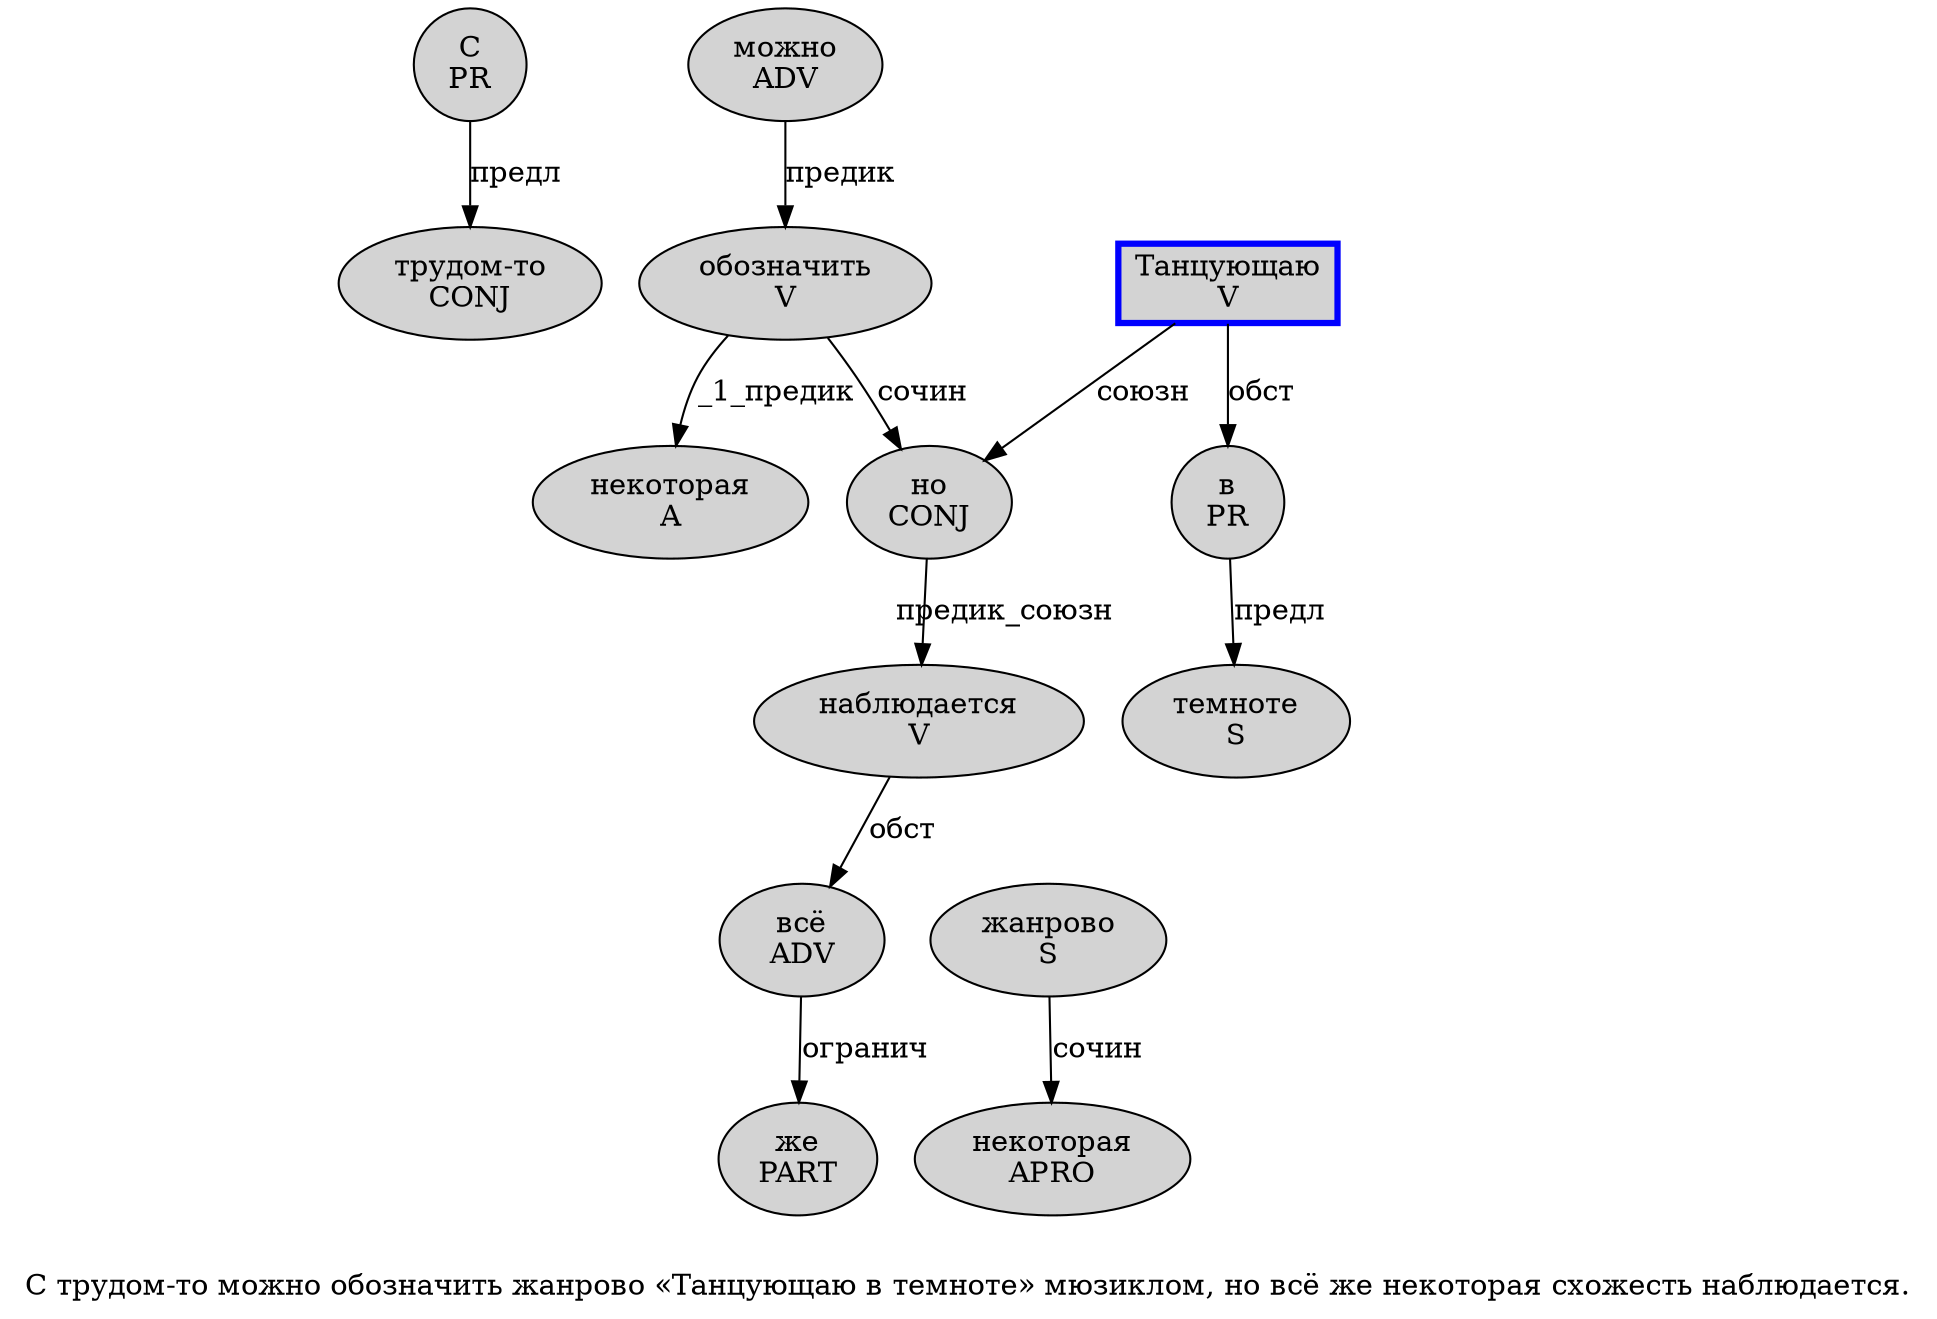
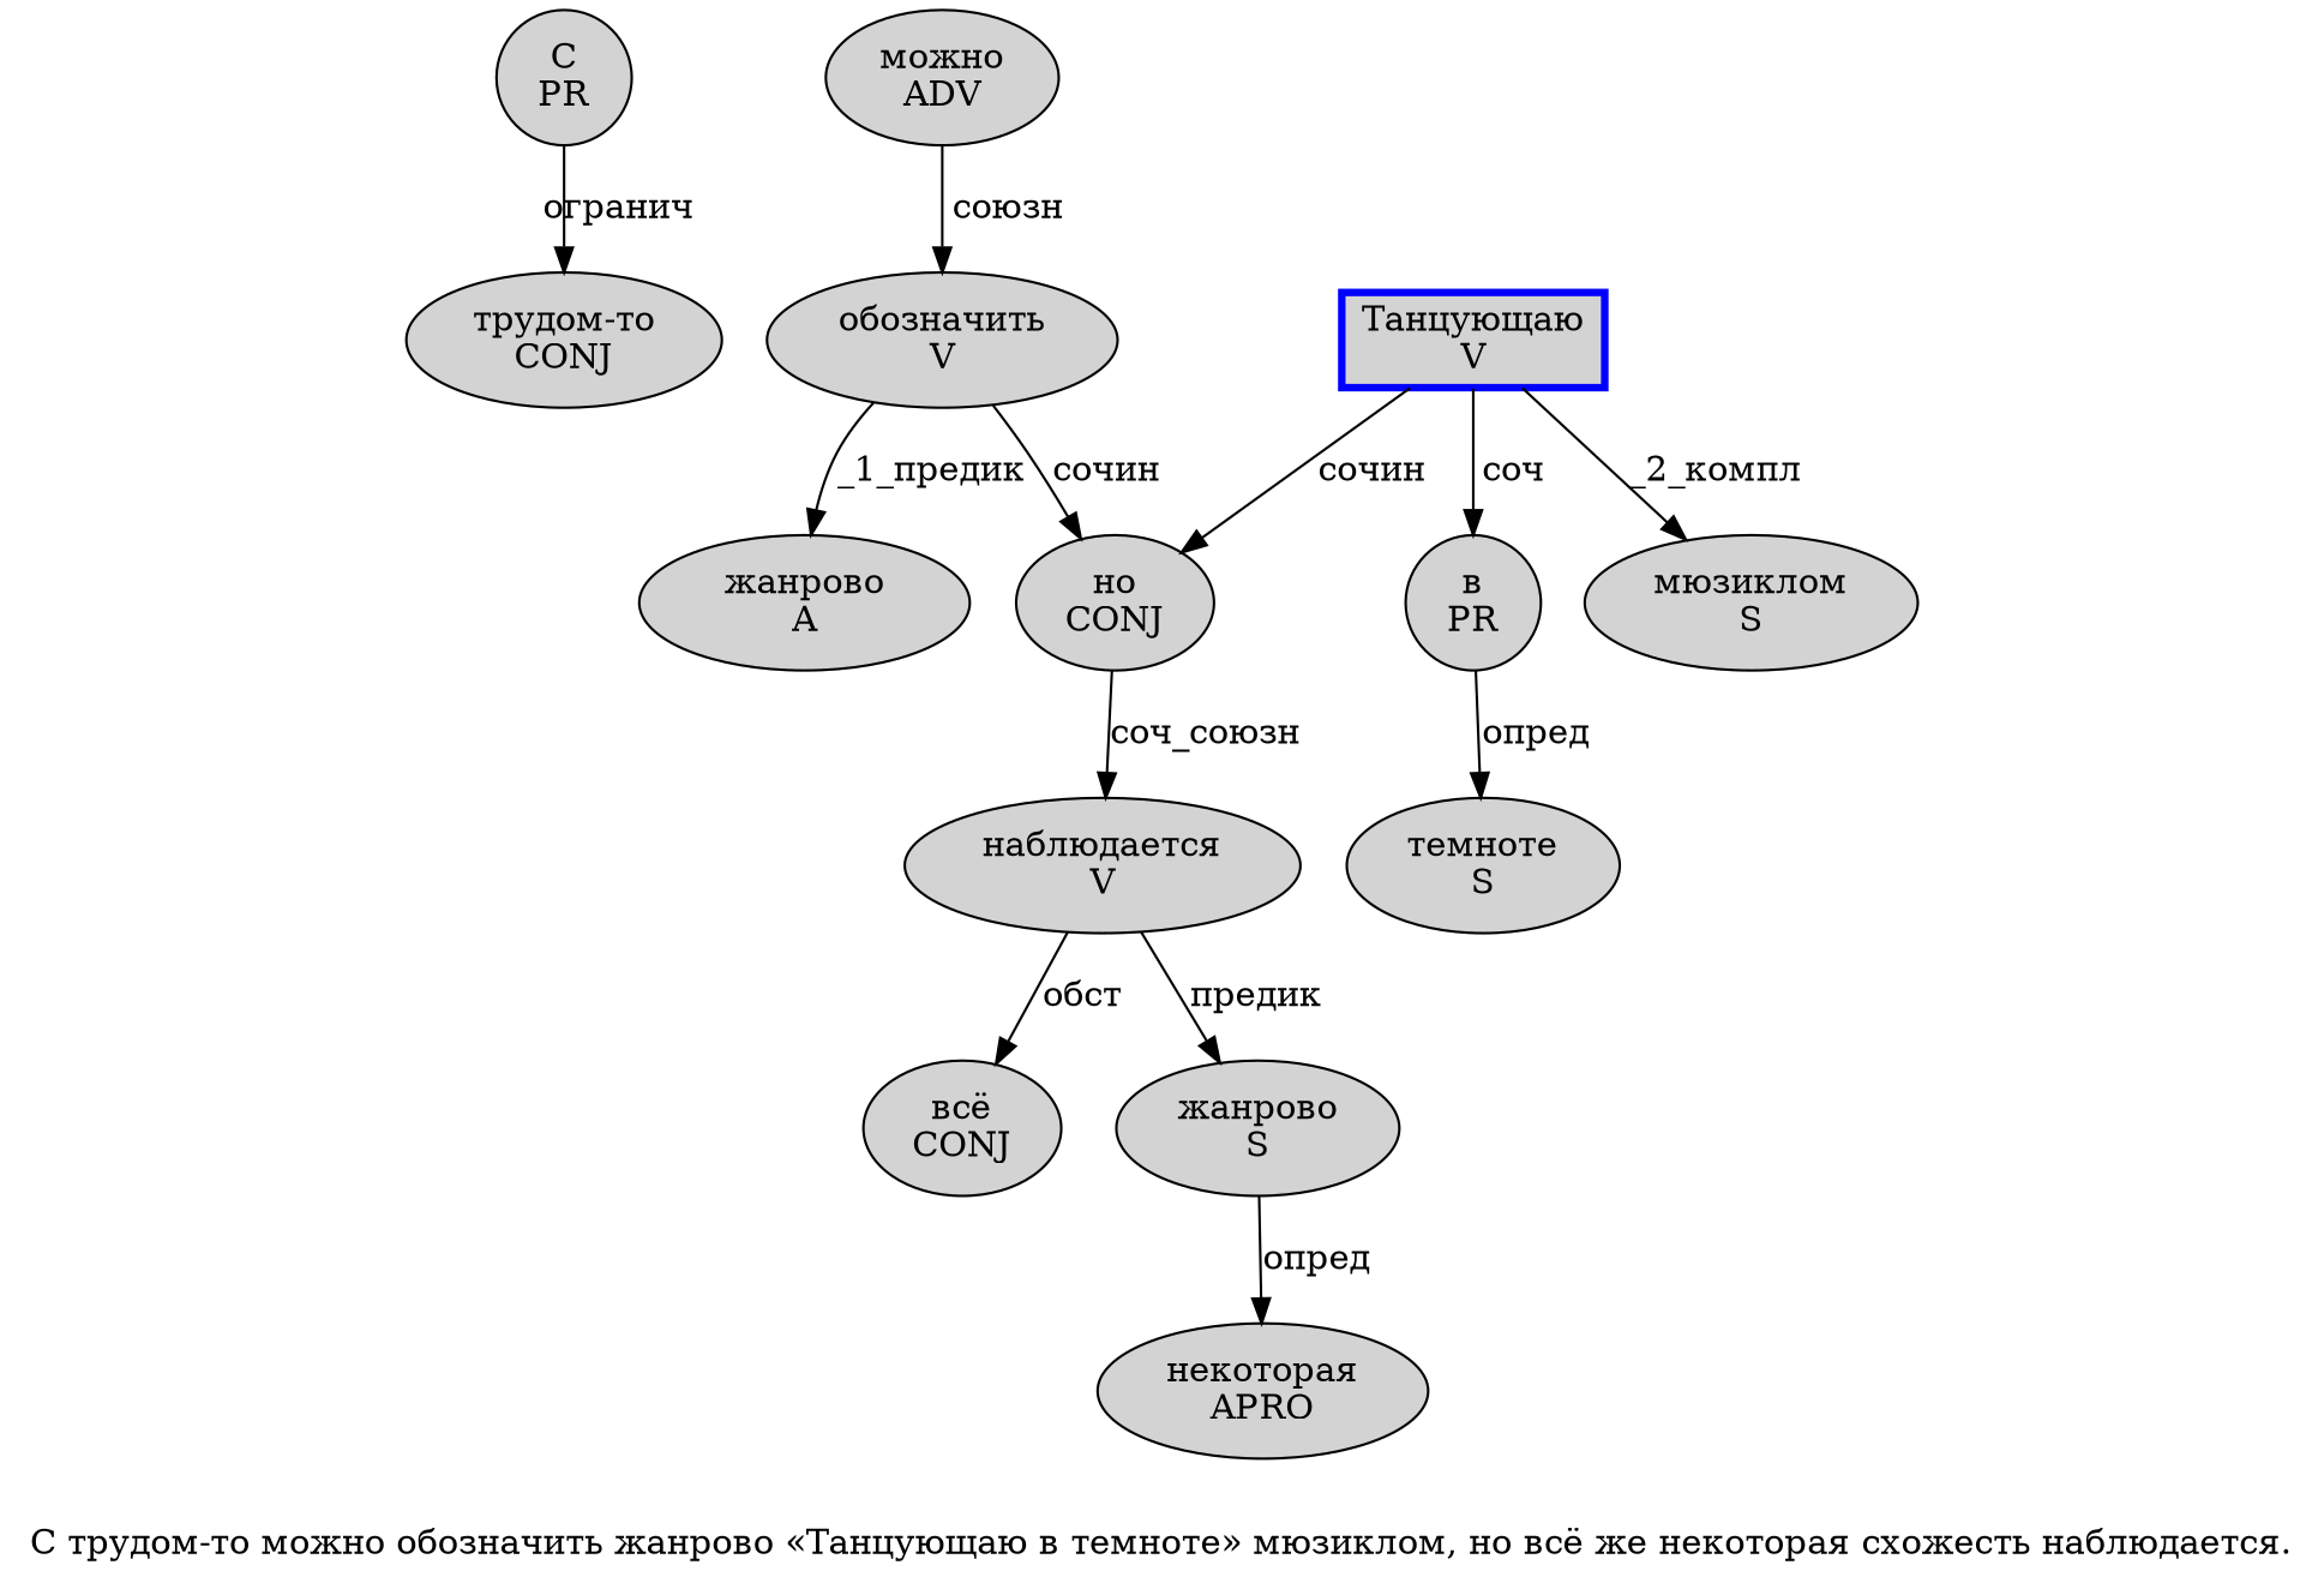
  digraph {
    label="С трудом-то можно обозначить жанрово «Танцующаю в темноте» мюзиклом, но всё же некоторая схожесть наблюдается."
    node [fillcolor=lightgray penwidth=1 shape=ellipse style=filled]
    n1 [label="С\nPR"]
    n2 [label="трудом-то\nCONJ"]
    n3 [label="можно\nADV"]
    n4 [label="обозначить\nV"]
-   n5 [label="некоторая\nA"]
+   n5 [label="жанрово\nA"]
    n6 [label="но\nCONJ"]
    n7 [color=blue label="Танцующаю\nV" penwidth=3 shape=box]
    n8 [label="в\nPR"]
+   n9 [label="мюзиклом\nS"]
    n10 [label="темноте\nS"]
    n11 [label="наблюдается\nV"]
-   n12 [label="всё\nADV"]
+   n12 [label="всё\nCONJ"]
    n13 [label="жанрово\nS"]
-   n14 [label="же\nPART"]
    n15 [label="некоторая\nAPRO"]
-   n1 -> n2 [label="предл"]
-   n3 -> n4 [label="предик"]
+   n1 -> n2 [label="огранич"]
+   n3 -> n4 [label="союзн"]
    n4 -> n5 [label="_1_предик"]
    n4 -> n6 [label="сочин"]
-   n6 -> n11 [label="предик_союзн"]
-   n7 -> n6 [label="союзн"]
-   n7 -> n8 [label="обст"]
-   n8 -> n10 [label="предл"]
+   n6 -> n11 [label="соч_союзн"]
+   n7 -> n6 [label="сочин"]
+   n7 -> n8 [label="соч"]
+   n7 -> n9 [label="_2_компл"]
+   n8 -> n10 [label="опред"]
    n11 -> n12 [label="обст"]
-   n12 -> n14 [label="огранич"]
-   n13 -> n15 [label="сочин"]
+   n11 -> n13 [label="предик"]
+   n13 -> n15 [label="опред"]
  }
